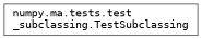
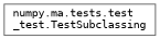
  digraph {
    rankdir=LR
    fontname="DejaVu Sans Mono"
-   n1 [color=grey40 fillcolor=white fontname="DejaVu Sans Mono" fontsize=10 height=0.2 label="numpy.ma.tests.test\l_subclassing.TestSubclassing" shape=box style=filled width=0.4]
+   n1 [color=grey40 fillcolor=white fontname="DejaVu Sans Mono" fontsize=10 height=0.2 label="numpy.ma.tests.test\l_test.TestSubclassing" shape=box style=filled width=0.4]
  }
